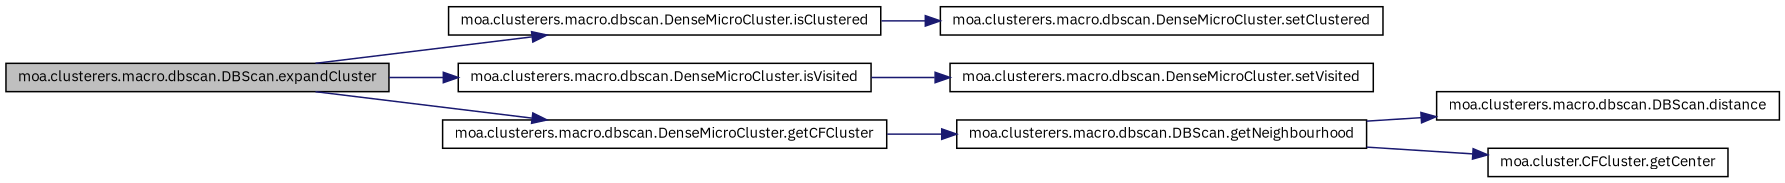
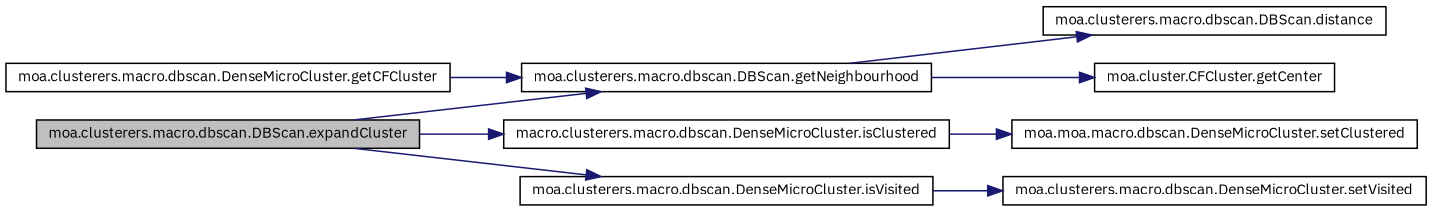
  digraph {
    fontname="IBM Plex Sans"
    rankdir=LR
    node [color=black fillcolor=white fontname="IBM Plex Sans" fontsize=10 shape=record style=filled]
    edge [color=midnightblue fontname="IBM Plex Sans" fontsize=10 labelfontname=Helvetica labelfontsize=10 style=solid]
    n1 [fillcolor=grey75 fontcolor=black height=0.2 label="moa.clusterers.macro.dbscan.DBScan.expandCluster" width=0.4]
    n2 [height=0.2 label="moa.clusterers.macro.dbscan.DBScan.getNeighbourhood" width=0.4]
-   n3 [height=0.2 label="moa.clusterers.macro.dbscan.DenseMicroCluster.isClustered" width=0.4]
+   n3 [height=0.2 label="macro.clusterers.macro.dbscan.DenseMicroCluster.isClustered" width=0.4]
    n4 [height=0.2 label="moa.clusterers.macro.dbscan.DenseMicroCluster.isVisited" width=0.4]
    n5 [height=0.2 label="moa.clusterers.macro.dbscan.DBScan.distance" width=0.4]
    n6 [height=0.2 label="moa.cluster.CFCluster.getCenter" width=0.4]
-   n7 [height=0.2 label="moa.clusterers.macro.dbscan.DenseMicroCluster.setClustered" width=0.4]
+   n7 [height=0.2 label="moa.moa.macro.dbscan.DenseMicroCluster.setClustered" width=0.4]
    n8 [height=0.2 label="moa.clusterers.macro.dbscan.DenseMicroCluster.setVisited" width=0.4]
    n9 [height=0.2 label="moa.clusterers.macro.dbscan.DenseMicroCluster.getCFCluster" width=0.4]
-   n1 -> n9
+   n1 -> n2
    n1 -> n3
    n1 -> n4
    n2 -> n5
    n2 -> n6
    n3 -> n7
    n4 -> n8
    n9 -> n2
  }
